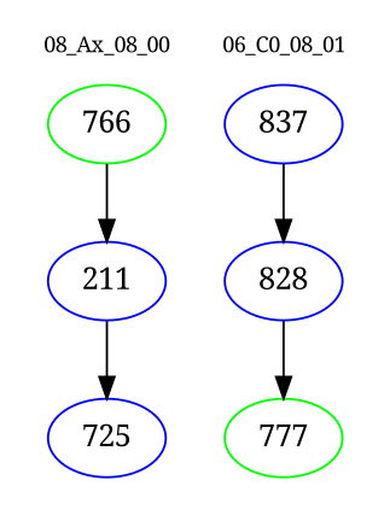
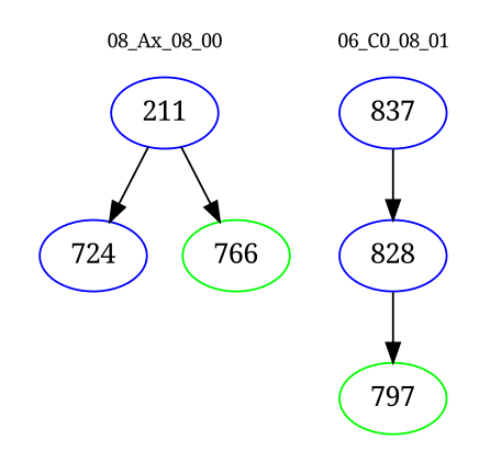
  digraph {
    fontname="Noto Serif"
    node [color=blue fontname="Noto Serif"]
    edge [color=black fontname="Noto Serif"]
    n1 [label=211]
-   n2 [label=725]
+   n2 [label=724]
    n3 [color=green label=766]
    n4 [label=828]
-   n5 [color=green label=777]
+   n5 [color=green label=797]
    n6 [label=837]
    subgraph cluster_1 {
      color=white
      fontsize=10
      label="08_Ax_08_00"
      n1
      n2
      n3
    }
    subgraph cluster_2 {
      color=white
      fontsize=10
      label="06_C0_08_01"
      n4
      n5
      n6
    }
    n1 -> n2
-   n3 -> n1
+   n1 -> n3
    n4 -> n5
    n6 -> n4
  }
